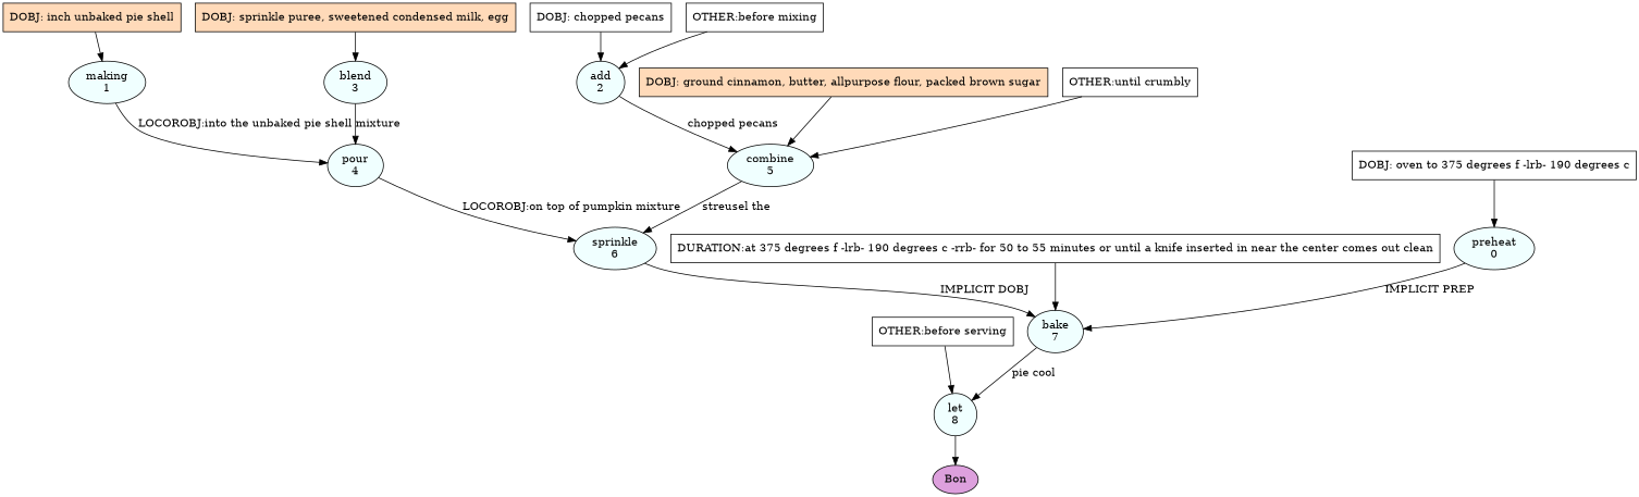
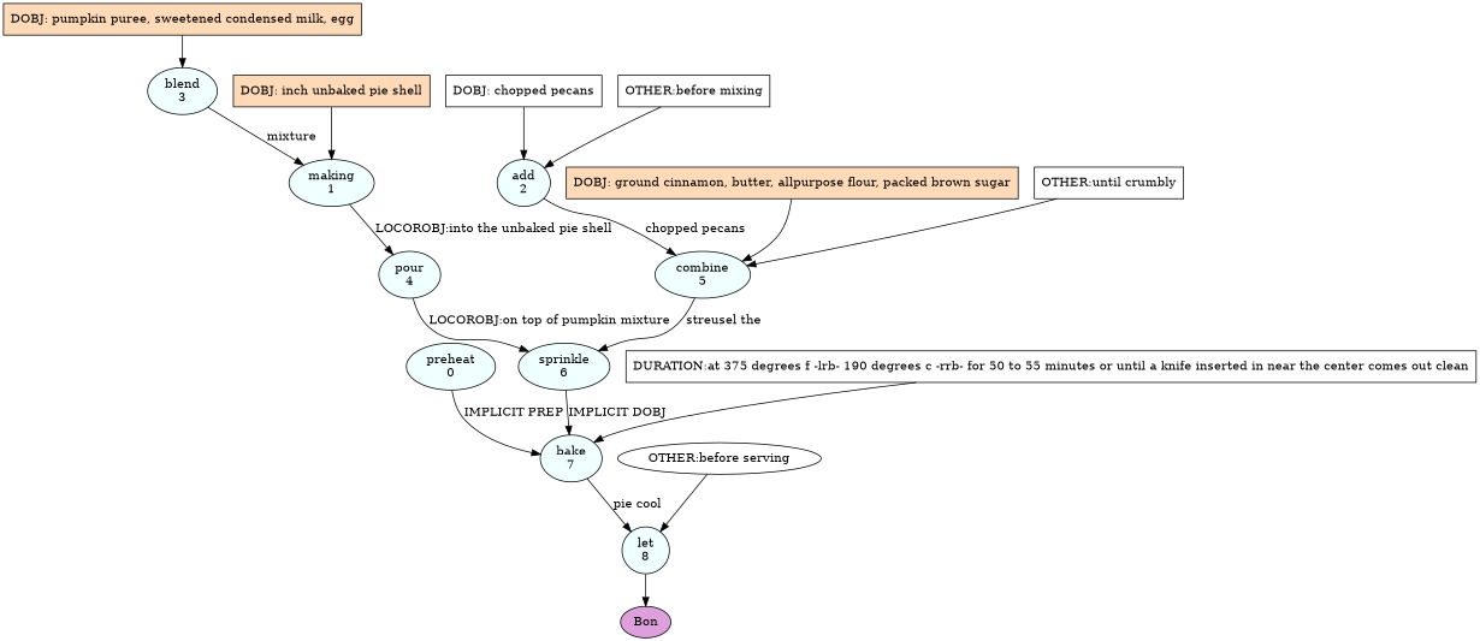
  digraph {
    node [fillcolor=azure shape=oval style=filled]
    n1 [label="preheat\n0"]
    n2 [label="bake\n7"]
    n3 [label="let\n8"]
    n4 [label="making\n1"]
    n5 [label="pour\n4"]
    n6 [label="sprinkle\n6"]
    n7 [label="add\n2"]
    n8 [label="combine\n5"]
    n9 [label="blend\n3"]
    n10 [fillcolor=plum label=Bon]
-   n11 [fillcolor=white label="DOBJ: oven to 375 degrees f -lrb- 190 degrees c" shape=box]
    n12 [fillcolor=white label="DOBJ: chopped pecans" shape=box]
    n13 [fillcolor=white label="OTHER:before mixing" shape=box]
-   n14 [fillcolor=peachpuff label="DOBJ: sprinkle puree, sweetened condensed milk, egg" shape=box]
+   n14 [fillcolor=peachpuff label="DOBJ: pumpkin puree, sweetened condensed milk, egg" shape=box]
    n15 [fillcolor=peachpuff label="DOBJ: inch unbaked pie shell" shape=box]
    n16 [fillcolor=peachpuff label="DOBJ: ground cinnamon, butter, allpurpose flour, packed brown sugar" shape=box]
    n17 [fillcolor=white label="OTHER:until crumbly" shape=box]
    n18 [fillcolor=white label="DURATION:at 375 degrees f -lrb- 190 degrees c -rrb- for 50 to 55 minutes or until a knife inserted in near the center comes out clean" shape=box]
-   n19 [fillcolor=white label="OTHER:before serving" shape=box]
+   n19 [fillcolor=white label="OTHER:before serving" shape=ellipse]
    n1 -> n2 [label="IMPLICIT PREP"]
    n2 -> n3 [label="pie cool"]
    n3 -> n10
    n4 -> n5 [label="LOCOROBJ:into the unbaked pie shell"]
    n5 -> n6 [label="LOCOROBJ:on top of pumpkin mixture"]
    n6 -> n2 [label="IMPLICIT DOBJ"]
    n7 -> n8 [label=" chopped pecans "]
    n8 -> n6 [label="streusel the"]
-   n9 -> n5 [label=mixture]
-   n11 -> n1
+   n9 -> n4 [label=mixture]
    n12 -> n7
    n13 -> n7
    n14 -> n9
    n15 -> n4
    n16 -> n8
    n17 -> n8
    n18 -> n2
    n19 -> n3
  }
